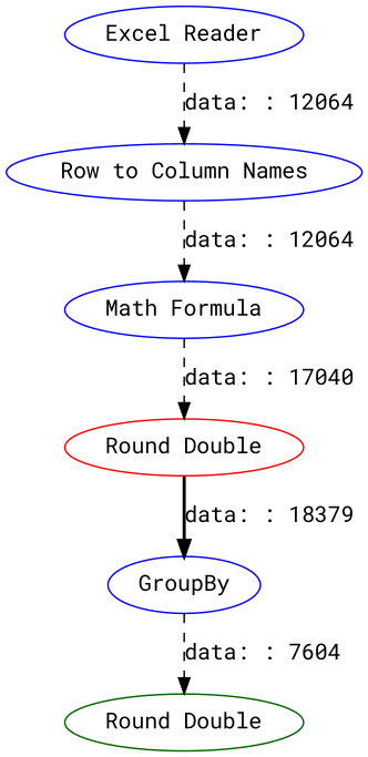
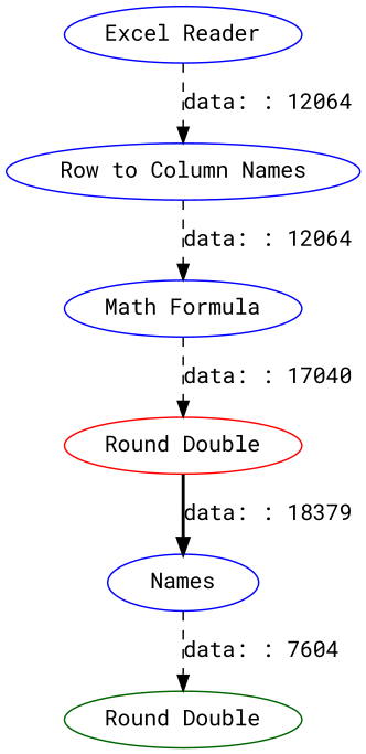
  digraph {
    fontname="Roboto Mono"
    rankdir=TB
    node [color=blue fontname="Roboto Mono"]
    edge [fontname="Roboto Mono" style=dashed]
    n1 [label="Excel Reader"]
    n2 [label="Row to Column Names"]
    n3 [label="Math Formula"]
    n4 [color=red label="Round Double"]
-   n5 [label=GroupBy]
+   n5 [label=Names]
    n6 [color=darkgreen label="Round Double"]
    n1 -> n2 [label="data: : 12064"]
    n2 -> n3 [label="data: : 12064"]
    n3 -> n4 [label="data: : 17040"]
    n4 -> n5 [label="data: : 18379" style=bold]
    n5 -> n6 [label="data: : 7604"]
  }
